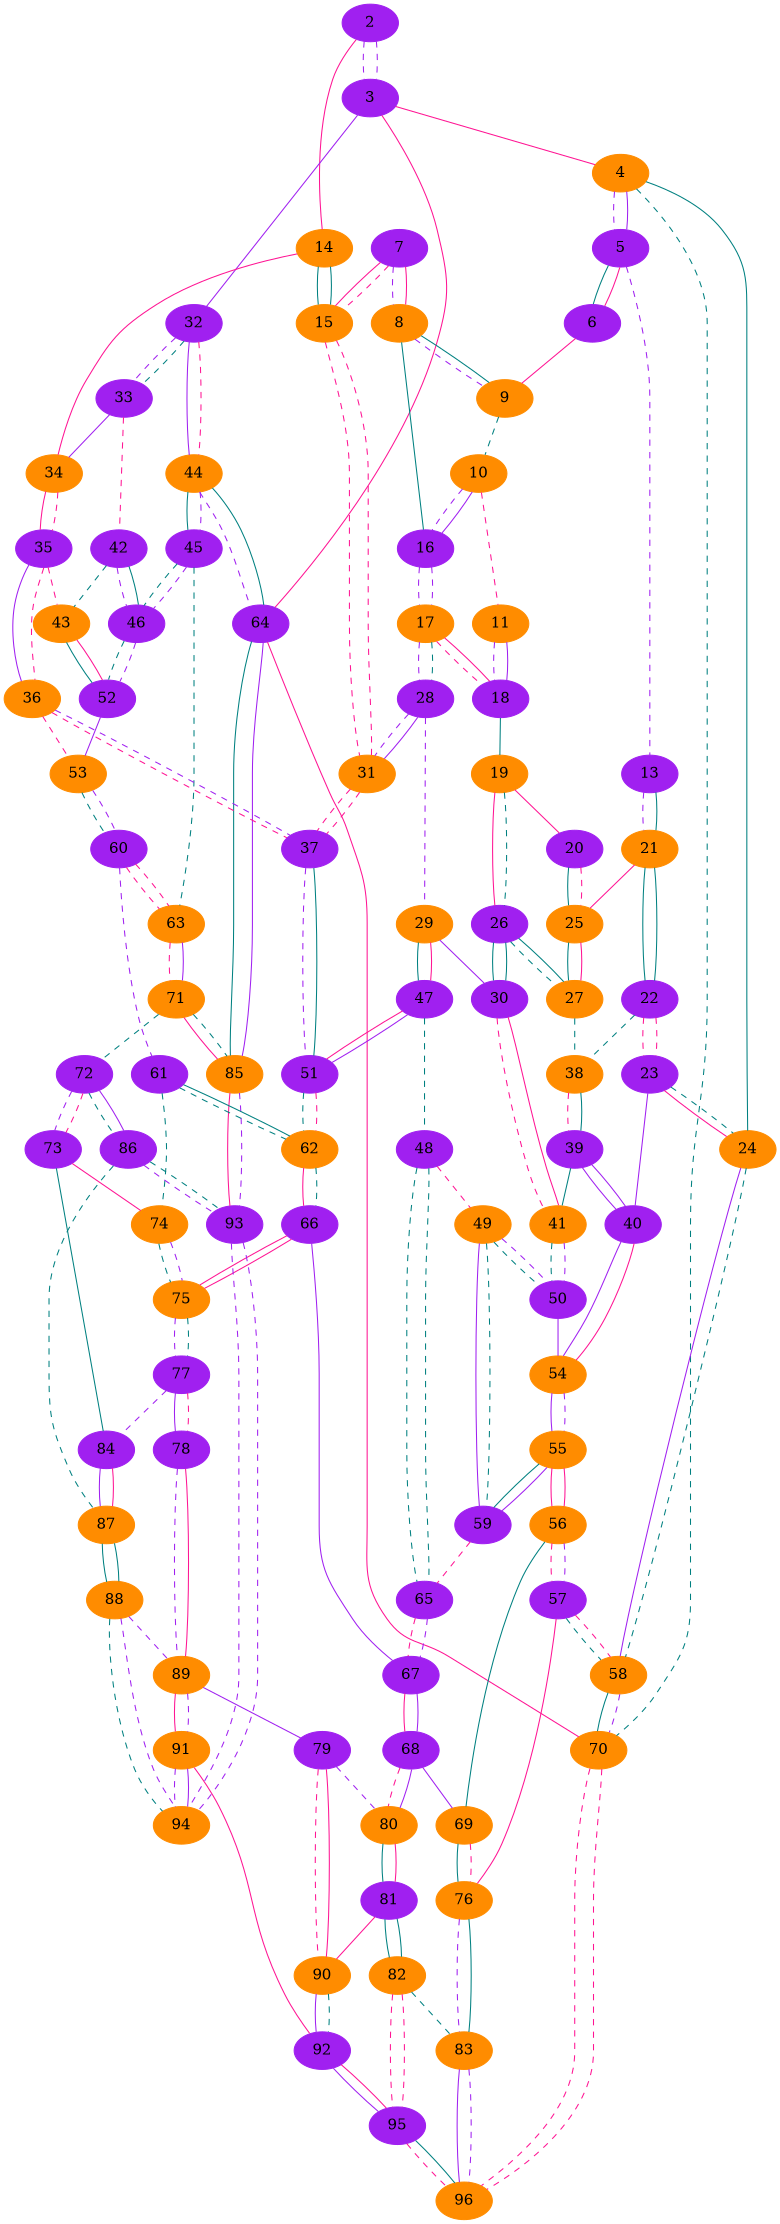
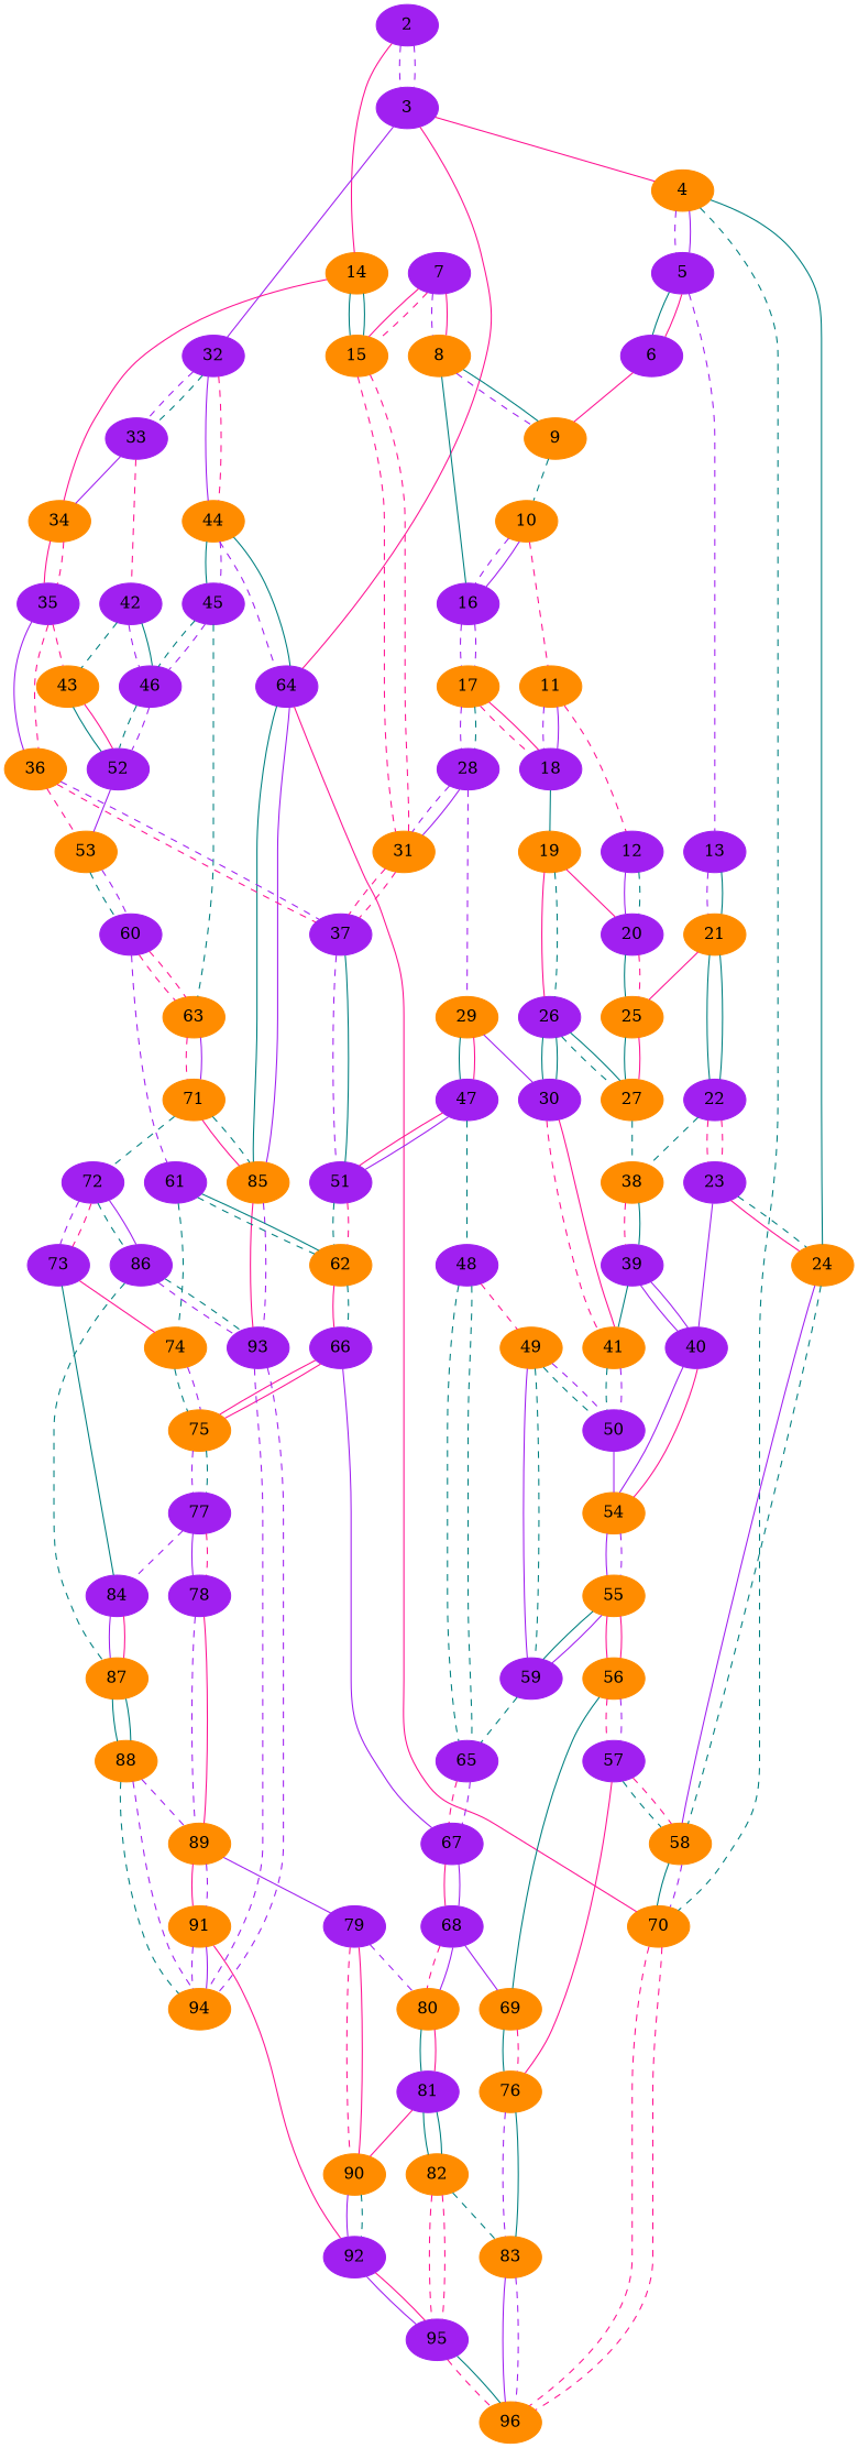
  graph {
    node [color=purple style=filled]
    edge [color=purple style=dashed]
    2
    3
    14 [color=darkorange]
    8 [color=darkorange]
    7
    15 [color=darkorange]
    4 [color=darkorange]
    32
    64
    34 [color=darkorange]
    5
    24 [color=darkorange]
    70 [color=darkorange]
    33
    44 [color=darkorange]
    85 [color=darkorange]
    6
    13
    58 [color=darkorange]
    96 [color=darkorange]
    9 [color=darkorange]
    21 [color=darkorange]
    10 [color=darkorange]
    16
    31 [color=darkorange]
    17 [color=darkorange]
    11 [color=darkorange]
+   12
    18
    20
    19 [color=darkorange]
    25 [color=darkorange]
    22
    35
    37
    28
    29 [color=darkorange]
    26
    27 [color=darkorange]
    30
    23
    38 [color=darkorange]
    40
    39
    54 [color=darkorange]
    41 [color=darkorange]
    47
    51
    48
    50
    42
    45
    43 [color=darkorange]
    46
    36 [color=darkorange]
    53 [color=darkorange]
    52
    60
    62 [color=darkorange]
    55 [color=darkorange]
    63 [color=darkorange]
    71 [color=darkorange]
    49 [color=darkorange]
    65
    59
    67
    66
    61
    56 [color=darkorange]
    57
    69 [color=darkorange]
    76 [color=darkorange]
    83 [color=darkorange]
    74 [color=darkorange]
    75 [color=darkorange]
    72
    93
    68
    77
    80 [color=darkorange]
    81
    73
    86
    84
    87 [color=darkorange]
    78
    89 [color=darkorange]
    79
    90 [color=darkorange]
    91 [color=darkorange]
    92
    82 [color=darkorange]
    95
    88 [color=darkorange]
    94 [color=darkorange]
    2 -- 3
    2 -- 3
    2 -- 14 [color=deeppink style=solid]
    3 -- 4 [color=deeppink style=solid]
    3 -- 32 [style=solid]
    3 -- 64 [color=deeppink style=solid]
    14 -- 15 [color=teal style=solid]
    14 -- 15 [color=teal style=solid]
    14 -- 34 [color=deeppink style=solid]
    8 -- 9
    8 -- 9 [color=teal style=solid]
    8 -- 16 [color=teal style=solid]
    7 -- 8
    7 -- 8 [color=deeppink style=solid]
    7 -- 15 [color=deeppink style=solid]
    7 -- 15 [color=deeppink]
    15 -- 31 [color=deeppink]
    15 -- 31 [color=deeppink]
    4 -- 5
    4 -- 5 [style=solid]
    4 -- 24 [color=teal style=solid]
    4 -- 70 [color=teal]
    32 -- 33
    32 -- 33 [color=teal]
    32 -- 44 [style=solid]
    32 -- 44 [color=deeppink]
    64 -- 70 [color=deeppink style=solid]
    64 -- 85 [color=teal style=solid]
    64 -- 85 [style=solid]
    34 -- 35 [color=deeppink style=solid]
    34 -- 35 [color=deeppink]
    5 -- 6 [color=teal style=solid]
    5 -- 6 [color=deeppink style=solid]
    5 -- 13
    24 -- 58 [style=solid]
    24 -- 58 [color=teal]
    70 -- 96 [color=deeppink]
    70 -- 96 [color=deeppink]
    33 -- 34 [style=solid]
    33 -- 42 [color=deeppink]
    44 -- 64
    44 -- 64 [color=teal style=solid]
    44 -- 45 [color=teal style=solid]
    44 -- 45
    85 -- 93 [color=deeppink style=solid]
    85 -- 93
    6 -- 9 [color=deeppink style=solid]
    13 -- 21
    13 -- 21 [color=teal style=solid]
    58 -- 70 [color=teal style=solid]
    58 -- 70
    9 -- 10 [color=teal]
    21 -- 25 [color=deeppink style=solid]
    21 -- 22 [color=teal style=solid]
    21 -- 22 [color=teal style=solid]
    10 -- 16
    10 -- 16 [style=solid]
    10 -- 11 [color=deeppink]
    16 -- 17
    16 -- 17
    31 -- 37 [color=deeppink]
    31 -- 37 [color=deeppink]
    17 -- 18 [color=deeppink]
    17 -- 18 [color=deeppink style=solid]
    17 -- 28
    17 -- 28 [color=teal]
+   11 -- 12 [color=deeppink]
    11 -- 18
    11 -- 18 [style=solid]
+   12 -- 20 [style=solid]
+   12 -- 20 [color=teal]
    18 -- 19 [color=teal style=solid]
    20 -- 25 [color=teal style=solid]
    20 -- 25 [color=deeppink]
    19 -- 20 [color=deeppink style=solid]
    19 -- 26 [color=deeppink style=solid]
    19 -- 26 [color=teal]
    25 -- 27 [color=teal style=solid]
    25 -- 27 [color=deeppink style=solid]
    22 -- 23 [color=deeppink]
    22 -- 23 [color=deeppink]
    22 -- 38 [color=teal]
    35 -- 43 [color=deeppink]
    35 -- 36 [style=solid]
    35 -- 36 [color=deeppink]
    37 -- 51
    37 -- 51 [color=teal style=solid]
    28 -- 31
    28 -- 31 [style=solid]
    28 -- 29
    29 -- 30 [style=solid]
    29 -- 47 [color=teal style=solid]
    29 -- 47 [color=deeppink style=solid]
    26 -- 27 [color=teal]
    26 -- 27 [color=teal style=solid]
    26 -- 30 [color=teal style=solid]
    26 -- 30 [color=teal style=solid]
    27 -- 38 [color=teal]
    30 -- 41 [color=deeppink]
    30 -- 41 [color=deeppink style=solid]
    23 -- 24 [color=deeppink style=solid]
    23 -- 24 [color=teal]
    23 -- 40 [style=solid]
    38 -- 39 [color=deeppink]
    38 -- 39 [color=teal style=solid]
    40 -- 54 [style=solid]
    40 -- 54 [color=deeppink style=solid]
    39 -- 40 [style=solid]
    39 -- 40 [style=solid]
    39 -- 41 [color=teal style=solid]
    54 -- 55 [style=solid]
    54 -- 55
    41 -- 50 [color=teal]
    41 -- 50
    47 -- 51 [color=deeppink style=solid]
    47 -- 51 [style=solid]
    47 -- 48 [color=teal]
    51 -- 62 [color=teal]
    51 -- 62 [color=deeppink]
    48 -- 49 [color=deeppink]
    48 -- 65 [color=teal]
    48 -- 65 [color=teal]
    50 -- 54 [style=solid]
    42 -- 43 [color=teal]
    42 -- 46
    42 -- 46 [color=teal style=solid]
    45 -- 46 [color=teal]
    45 -- 46
    45 -- 63 [color=teal]
    43 -- 52 [color=teal style=solid]
    43 -- 52 [color=deeppink style=solid]
    46 -- 52 [color=teal]
    46 -- 52
    36 -- 37 [color=deeppink]
    36 -- 37
    36 -- 53 [color=deeppink]
    53 -- 60 [color=teal]
    53 -- 60
    52 -- 53 [style=solid]
    60 -- 63 [color=deeppink]
    60 -- 63 [color=deeppink]
    60 -- 61
    62 -- 66 [color=deeppink style=solid]
    62 -- 66 [color=teal]
    55 -- 59 [color=teal style=solid]
    55 -- 59 [style=solid]
    55 -- 56 [color=deeppink style=solid]
    55 -- 56 [color=deeppink style=solid]
    63 -- 71 [color=deeppink]
    63 -- 71 [style=solid]
    71 -- 85 [color=deeppink style=solid]
    71 -- 85 [color=teal]
    71 -- 72 [color=teal]
    49 -- 50 [color=teal]
    49 -- 50
    49 -- 59 [style=solid]
    49 -- 59 [color=teal]
    65 -- 67 [color=deeppink]
    65 -- 67
-   59 -- 65 [color=deeppink]
+   59 -- 65 [color=teal]
    67 -- 68 [color=deeppink style=solid]
    67 -- 68 [style=solid]
    66 -- 67 [style=solid]
    66 -- 75 [color=deeppink style=solid]
    66 -- 75 [color=deeppink style=solid]
    61 -- 62 [color=teal]
    61 -- 62 [color=teal style=solid]
    61 -- 74 [color=teal]
    56 -- 57 [color=deeppink]
    56 -- 57
    56 -- 69 [color=teal style=solid]
    57 -- 58 [color=teal]
    57 -- 58 [color=deeppink]
    57 -- 76 [color=deeppink style=solid]
    69 -- 76 [color=teal style=solid]
    69 -- 76 [color=deeppink]
    76 -- 83
    76 -- 83 [color=teal style=solid]
    83 -- 96 [style=solid]
    83 -- 96
    74 -- 75 [color=teal]
    74 -- 75
    75 -- 77
    75 -- 77 [color=teal]
    72 -- 73
    72 -- 73 [color=deeppink]
    72 -- 86 [color=teal]
    72 -- 86 [style=solid]
    93 -- 94
    93 -- 94
    68 -- 69 [style=solid]
    68 -- 80 [color=deeppink]
    68 -- 80 [style=solid]
    77 -- 84
    77 -- 78 [style=solid]
    77 -- 78 [color=deeppink]
    80 -- 81 [color=teal style=solid]
    80 -- 81 [color=deeppink style=solid]
    81 -- 90 [color=deeppink style=solid]
    81 -- 82 [color=teal style=solid]
    81 -- 82 [color=teal style=solid]
    73 -- 74 [color=deeppink style=solid]
    73 -- 84 [color=teal style=solid]
    86 -- 93
    86 -- 93 [color=teal]
    86 -- 87 [color=teal]
    84 -- 87 [style=solid]
    84 -- 87 [color=deeppink style=solid]
    87 -- 88 [color=teal style=solid]
    87 -- 88 [color=teal style=solid]
    78 -- 89
    78 -- 89 [color=deeppink style=solid]
    89 -- 79 [style=solid]
    89 -- 91 [color=deeppink style=solid]
    89 -- 91
    79 -- 80
    79 -- 90 [color=deeppink]
    79 -- 90 [color=deeppink style=solid]
    90 -- 92 [style=solid]
    90 -- 92 [color=teal]
    91 -- 92 [color=deeppink style=solid]
    91 -- 94
    91 -- 94 [style=solid]
    92 -- 95 [style=solid]
    92 -- 95 [color=deeppink style=solid]
    82 -- 83 [color=teal]
    82 -- 95 [color=deeppink]
    82 -- 95 [color=deeppink]
    95 -- 96 [color=deeppink]
    95 -- 96 [color=teal style=solid]
    88 -- 89
    88 -- 94 [color=teal]
    88 -- 94
  }
